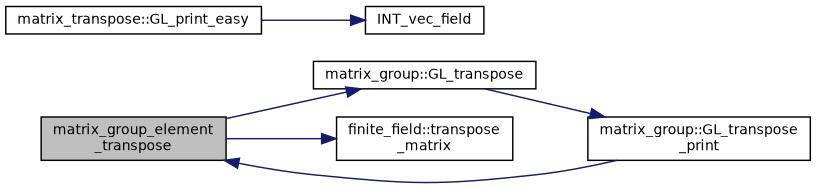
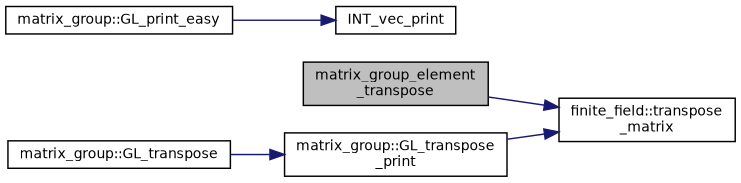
  digraph {
    rankdir=LR
    node [color=black fillcolor=white fontname=Helvetica fontsize=10 shape=record style=filled]
    edge [color=midnightblue fontname=Helvetica fontsize=10 labelfontname=Helvetica labelfontsize=10 style=solid]
    n1 [fillcolor=grey75 fontcolor=black height=0.2 label="matrix_group_element\l_transpose" width=0.4]
    n2 [height=0.2 label="matrix_group::GL_transpose" width=0.4]
    n3 [height=0.2 label="finite_field::transpose\l_matrix" width=0.4]
-   n4 [height=0.2 label="matrix_transpose::GL_print_easy" width=0.4]
-   n5 [height=0.2 label=INT_vec_field width=0.4]
+   n4 [height=0.2 label="matrix_group::GL_print_easy" width=0.4]
+   n5 [height=0.2 label=INT_vec_print width=0.4]
    n6 [height=0.2 label="matrix_group::GL_transpose\l_print" width=0.4]
-   n1 -> n2
    n1 -> n3
    n2 -> n6
    n4 -> n5
-   n6 -> n1
+   n6 -> n3
  }
